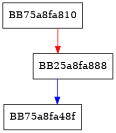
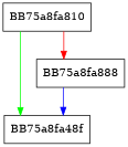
  digraph {
    splines=ortho
    node [shape=box]
    n1 [label=BB75a8fa48f]
    BB75a8fa810
-   BB75a8fa888 [label=BB25a8fa888]
+   BB75a8fa888
+   BB75a8fa810 -> n1 [color=green]
    BB75a8fa810 -> BB75a8fa888 [color=red]
    BB75a8fa888 -> n1 [color=blue]
  }
